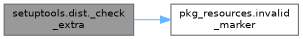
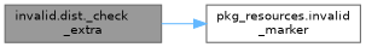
  digraph {
    rankdir=LR
    node [fontname=Helvetica fontsize=10 shape=box style=filled]
-   n1 [color=gray40 fillcolor=grey60 fontcolor=black height=0.2 label="setuptools.dist._check\l_extra" width=0.4]
+   n1 [color=gray40 fillcolor=grey60 fontcolor=black height=0.2 label="invalid.dist._check\l_extra" width=0.4]
    n2 [color=grey40 fillcolor=white height=0.2 label="pkg_resources.invalid\l_marker" width=0.4]
    n1 -> n2 [color=steelblue1 fontname=Helvetica fontsize=10 labelfontname=Helvetica labelfontsize=10 style=solid]
  }
